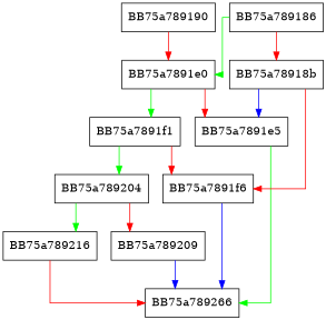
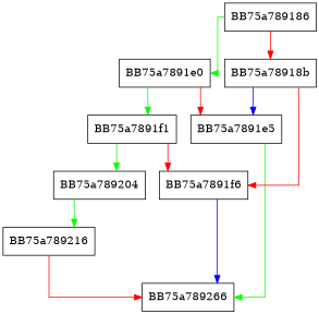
  digraph {
    splines=ortho
    node [shape=box]
    edge [color=red]
    BB75a7891e0
    BB75a7891e5
    BB75a7891f1
    BB75a789186
    BB75a78918b
    BB75a789266
    BB75a789204
    BB75a7891f6
-   BB75a789190
    BB75a789216
-   BB75a789209
    BB75a7891e0 -> BB75a7891e5
    BB75a7891e0 -> BB75a7891f1 [color=green]
    BB75a7891e5 -> BB75a789266 [color=green]
    BB75a7891f1 -> BB75a789204 [color=green]
    BB75a7891f1 -> BB75a7891f6
    BB75a789186 -> BB75a7891e0 [color=green]
    BB75a789186 -> BB75a78918b
    BB75a78918b -> BB75a7891e5 [color=blue]
    BB75a78918b -> BB75a7891f6
    BB75a789204 -> BB75a789216 [color=green]
-   BB75a789204 -> BB75a789209
    BB75a7891f6 -> BB75a789266 [color=blue]
-   BB75a789190 -> BB75a7891e0
    BB75a789216 -> BB75a789266
-   BB75a789209 -> BB75a789266 [color=blue]
  }
